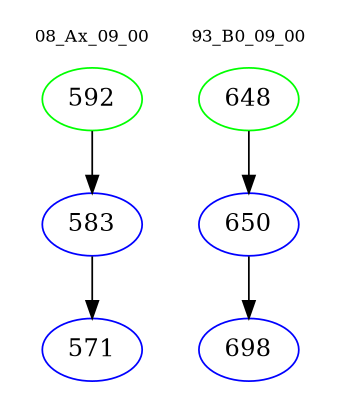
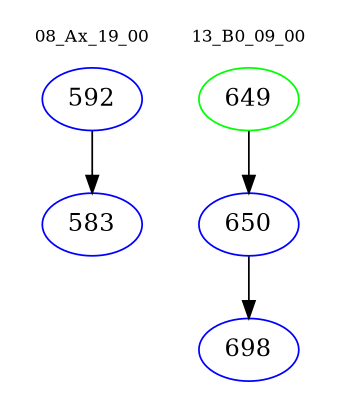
  digraph {
    node [color=blue]
    edge [color=black]
-   n1 [color=green label=592]
+   n1 [label=592]
    n2 [label=583]
-   n3 [label=571]
-   n4 [color=green label=648]
+   n4 [color=green label=649]
    n5 [label=650]
    n6 [label=698]
    subgraph cluster_1 {
      color=white
      fontsize=10
-     label="08_Ax_09_00"
+     label="08_Ax_19_00"
      n1
      n2
-     n3
    }
    subgraph cluster_2 {
      color=white
      fontsize=10
-     label="93_B0_09_00"
+     label="13_B0_09_00"
      n4
      n5
      n6
    }
    n1 -> n2
-   n2 -> n3
    n4 -> n5
    n5 -> n6
  }
